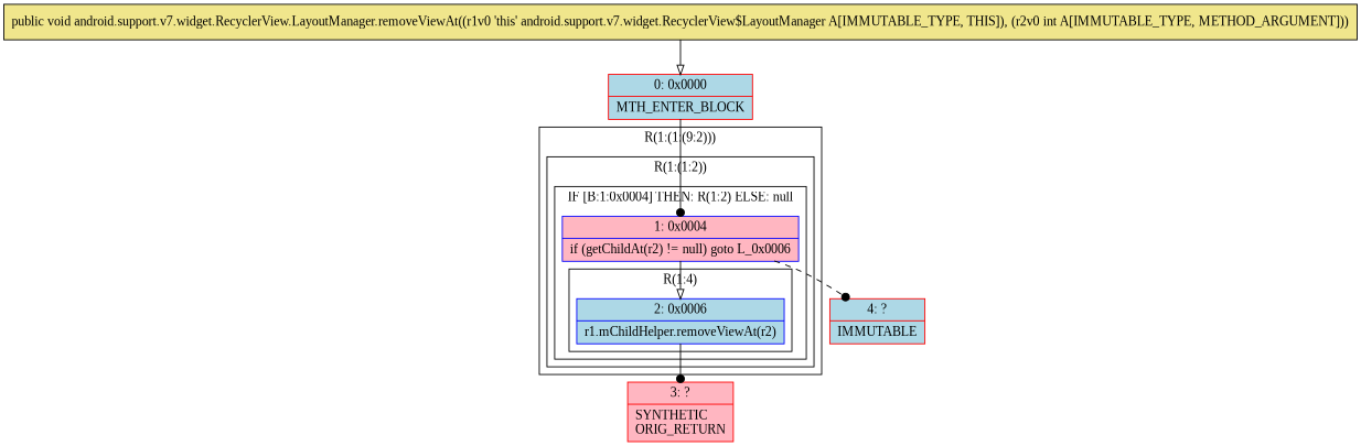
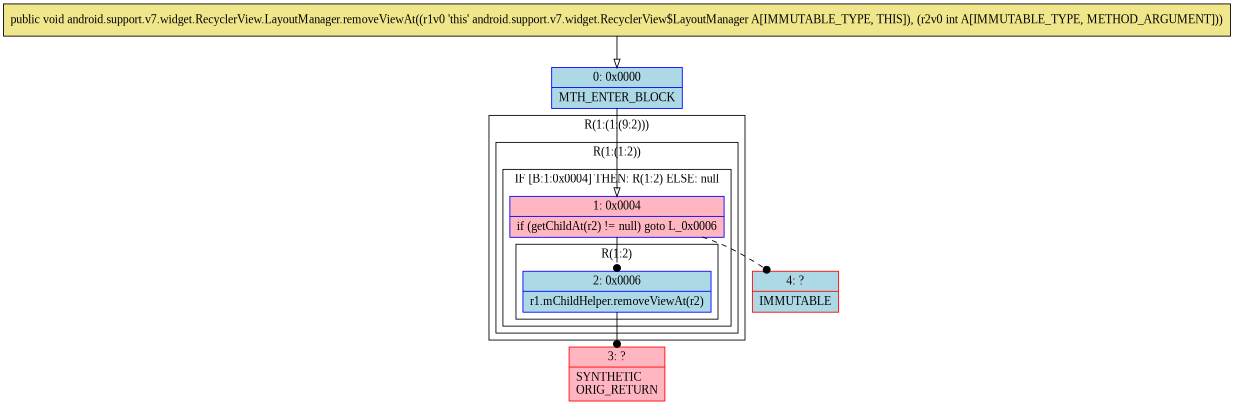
  digraph {
    fontname="Liberation Serif"
    node [color=red fillcolor=lightblue fontname="Liberation Serif" shape=record style=filled]
    edge [arrowhead=dot fontname="Liberation Serif"]
    n1 [color=blue label="{2\:\ 0x0006|r1.mChildHelper.removeViewAt(r2)\l}"]
    n2 [color=blue fillcolor=lightpink label="{1\:\ 0x0004|if (getChildAt(r2) != null) goto L_0x0006\l}"]
    n3 [fillcolor=lightpink label="{3\:\ ?|SYNTHETIC\lORIG_RETURN\l}"]
    n4 [label="{4\:\ ?|IMMUTABLE\l}"]
-   n5 [label="{0\:\ 0x0000|MTH_ENTER_BLOCK\l}"]
+   n5 [color=blue label="{0\:\ 0x0000|MTH_ENTER_BLOCK\l}"]
    n6 [fillcolor=khaki label="{public void android.support.v7.widget.RecyclerView.LayoutManager.removeViewAt((r1v0 'this' android.support.v7.widget.RecyclerView$LayoutManager A[IMMUTABLE_TYPE, THIS]), (r2v0 int A[IMMUTABLE_TYPE, METHOD_ARGUMENT])) }" color=""]
    subgraph cluster_1 {
      label="R(1:(1:(9:2)))"
      subgraph cluster_2 {
        label="R(1:(1:2))"
        subgraph cluster_3 {
          label="IF [B:1:0x0004] THEN: R(1:2) ELSE: null"
          n2
          subgraph cluster_4 {
-           label="R(1:4)"
+           label="R(1:2)"
            n1
          }
        }
      }
    }
    n1 -> n3
-   n2 -> n1 [arrowhead=onormal]
+   n2 -> n1
    n2 -> n4 [style=dashed]
-   n5 -> n2
+   n5 -> n2 [arrowhead=onormal]
    n6 -> n5 [arrowhead=onormal]
  }
